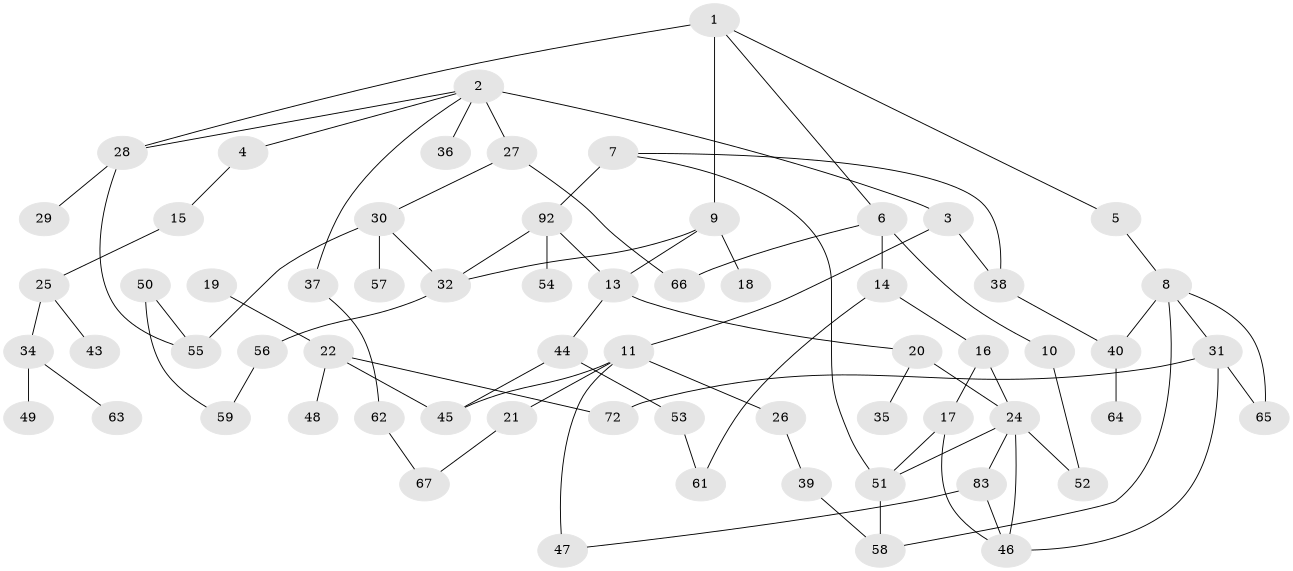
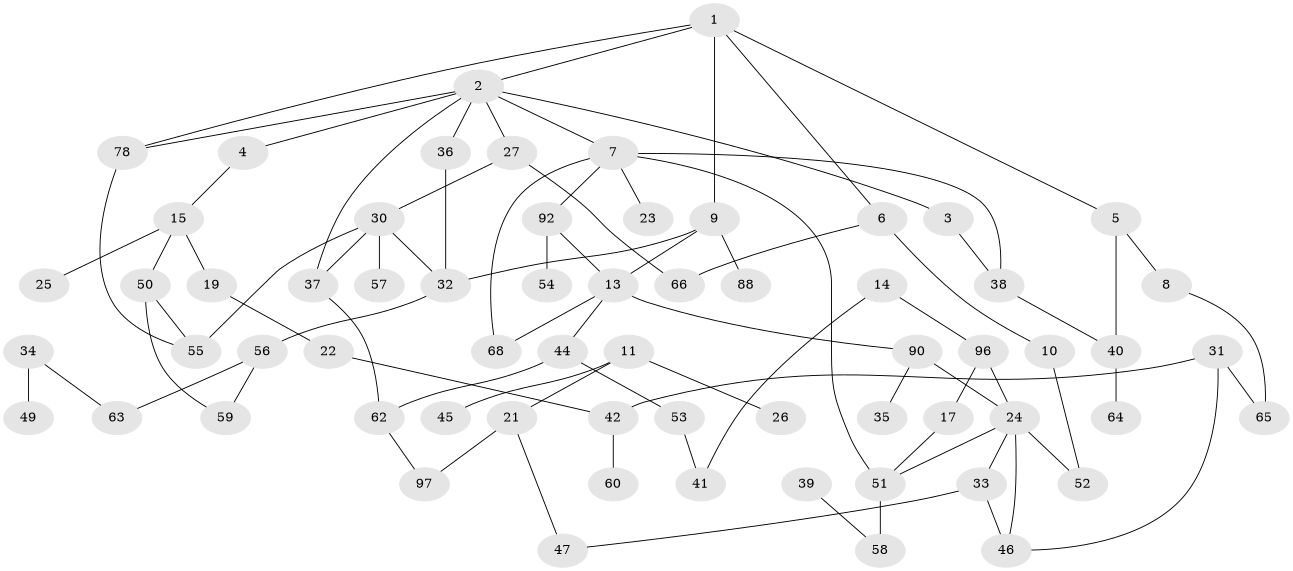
  graph {
    node [color=gray90 style=filled]
    1
    2
    5
    6
    9
-   28
+   28 [label=78]
    3
    4
    7
    27
    36
    37
    8
    40
    10
    14
    66
    13
-   18
+   18 [label=88]
    32
-   29
    55
    11
    38
    15
    n26 [label=92]
+   23
    51
+   68
    30
    62
    21
    26
    45
    47
    19
    25
    50
    31
    58
    65
    64
    52
-   16
-   61
+   16 [label=96]
+   61 [label=41]
    54
    46
-   42 [label=72]
-   20
+   42
+   20 [label=90]
    44
    56
-   67
+   67 [label=97]
    39
    24
    35
    53
    17
    22
    34
-   43
    59
-   33 [label=83]
-   48
+   33
+   60
    49
    63
    57
+   1 -- 2
    1 -- 5
    1 -- 6
    1 -- 9
    1 -- 28
    2 -- 28
    2 -- 3
    2 -- 4
+   2 -- 7
    2 -- 27
    2 -- 36
    2 -- 37
    5 -- 8
-   8 -- 40
+   5 -- 40
    6 -- 10
-   6 -- 14
    6 -- 66
    9 -- 13
    9 -- 18
    9 -- 32
-   28 -- 29
    28 -- 55
-   3 -- 11
    3 -- 38
    4 -- 15
    7 -- 38
    7 -- n26
+   7 -- 23
    7 -- 51
+   7 -- 68
    27 -- 66
    27 -- 30
    37 -- 62
-   8 -- 31
-   8 -- 58
    8 -- 65
    40 -- 64
    10 -- 52
    14 -- 16
    14 -- 61
+   13 -- 68
    13 -- 20
    13 -- 44
    32 -- 56
    11 -- 21
    11 -- 26
    11 -- 45
-   11 -- 47
+   21 -- 47
    38 -- 40
+   15 -- 19
    15 -- 25
+   15 -- 50
    n26 -- 13
-   n26 -- 32
+   36 -- 32
    n26 -- 54
    51 -- 58
+   30 -- 37
    30 -- 32
    30 -- 55
    30 -- 57
    62 -- 67
    21 -- 67
-   26 -- 39
    19 -- 22
-   25 -- 34
-   25 -- 43
    50 -- 55
    50 -- 59
    31 -- 65
    31 -- 46
    31 -- 42
    16 -- 24
    16 -- 17
+   42 -- 60
    20 -- 24
    20 -- 35
-   44 -- 45
+   44 -- 62
    44 -- 53
    56 -- 59
+   56 -- 63
    39 -- 58
    24 -- 51
    24 -- 52
    24 -- 46
    24 -- 33
    53 -- 61
    17 -- 51
-   17 -- 46
-   22 -- 45
    22 -- 42
-   22 -- 48
    34 -- 49
    34 -- 63
    33 -- 47
    33 -- 46
  }
